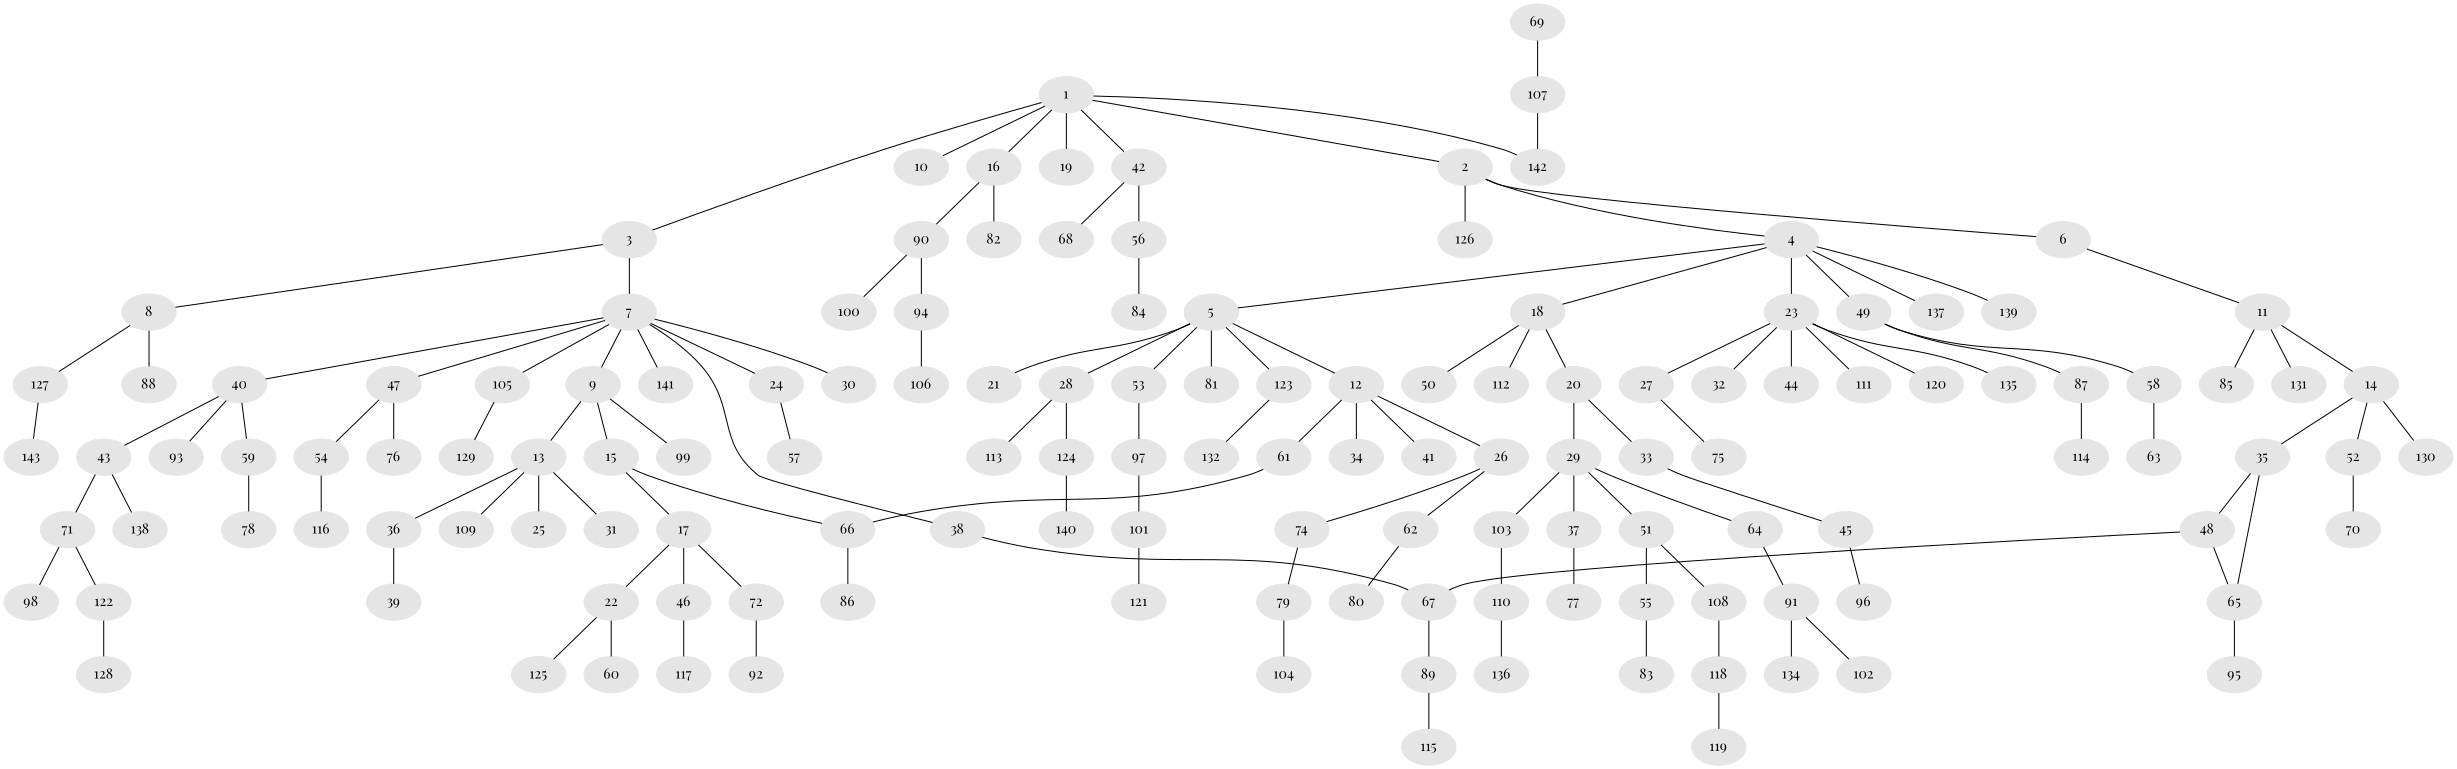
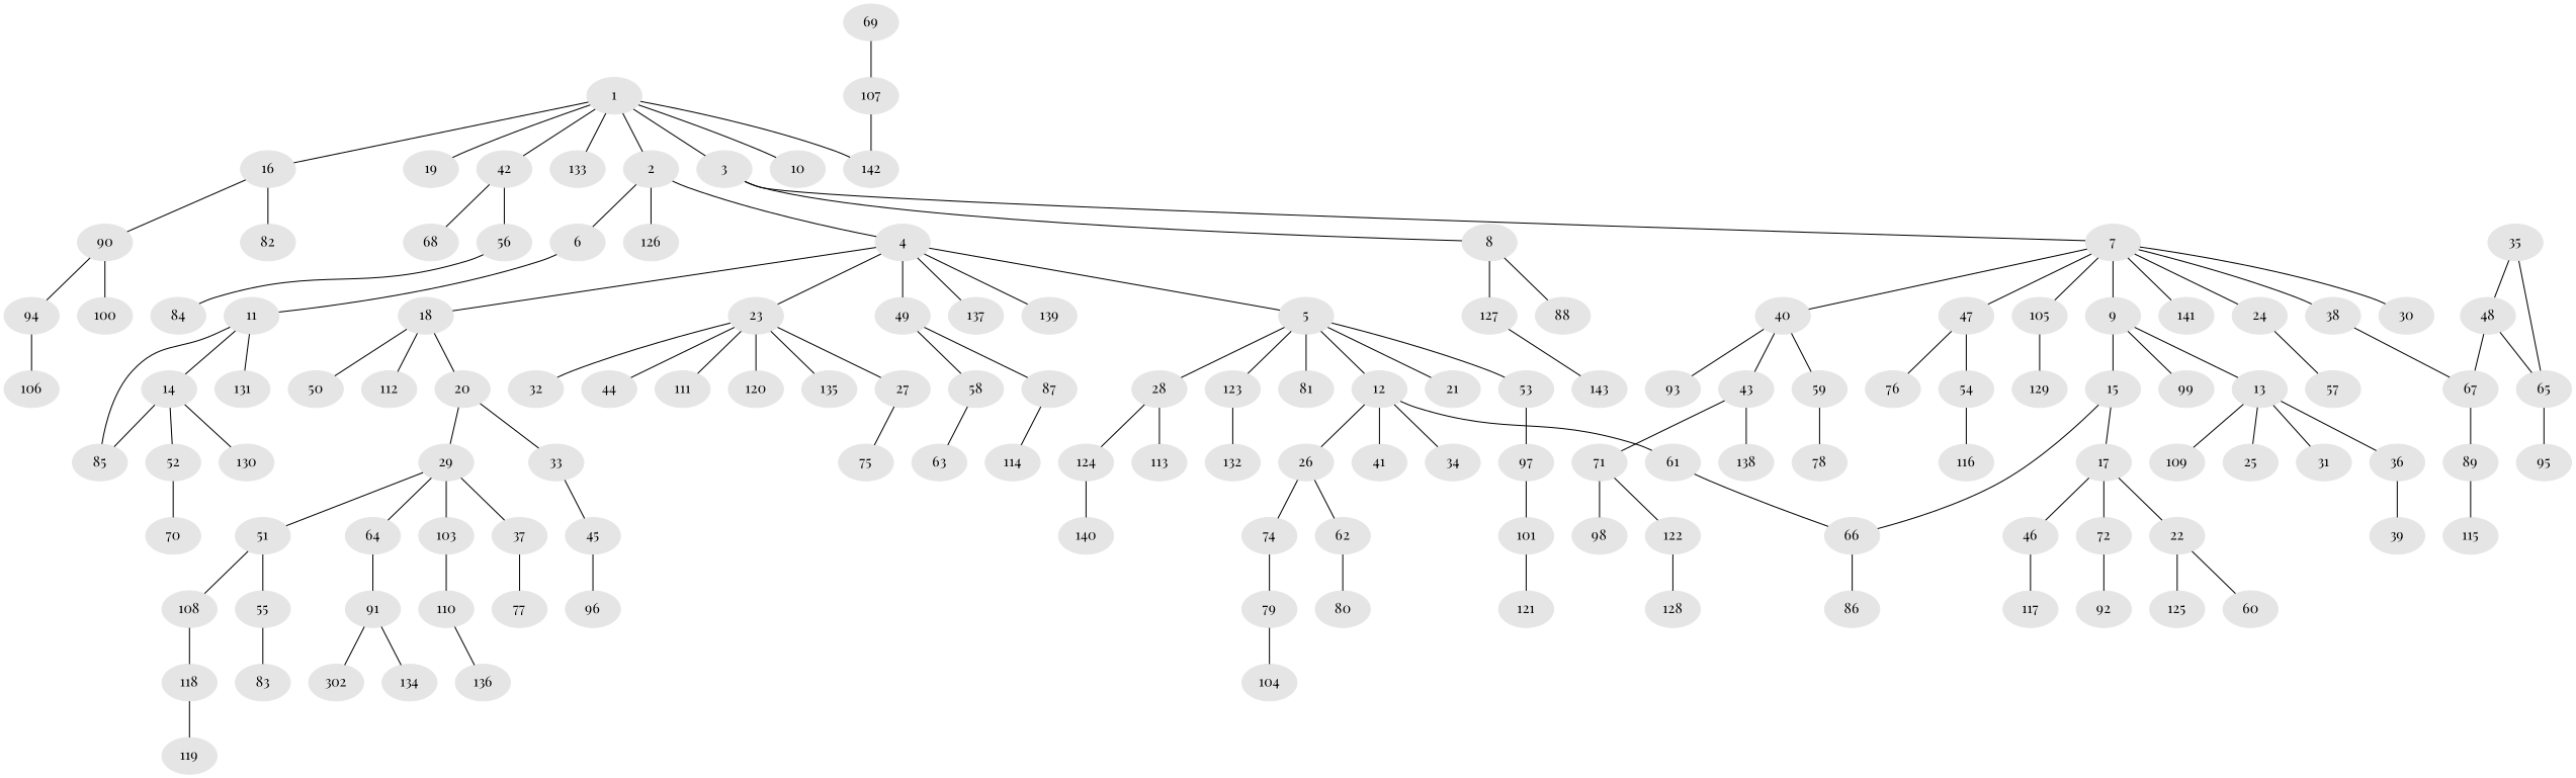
  graph {
    fontname="Playfair Display"
    node [color=gray90 fontname="Playfair Display" style=filled]
    edge [fontname="Playfair Display"]
    1
    2
    3
    10
    16
    19
    42
+   133
    142
    4
    6
    126
    7
    8
    82
    90
    56
    68
    69
    107
    5
    18
    23
    49
    137
    139
    11
    9
    24
    30
    38
    40
    47
    105
    141
    88
    127
    12
    21
    28
    53
    81
    123
    20
    50
    112
    27
    32
    44
    111
    120
    135
    58
    87
    26
    34
    41
    61
    113
    124
    97
    132
    14
    85
    131
    13
    15
    99
    57
    67
    43
    59
    93
    54
    76
    129
    143
    25
    31
    36
    109
    17
    66
    35
    52
    130
    62
    74
    39
    48
    65
    70
    22
    46
    72
    86
    94
    100
    60
    125
    117
    92
    29
    33
    37
    51
    64
    103
    45
    75
    80
    79
    140
    77
    55
    108
    91
    110
    96
    95
    89
    71
    138
    78
    84
    98
    122
    116
    63
    114
    83
    118
    101
-   102
+   102 [label=302]
    134
    115
    128
    104
    106
    121
    136
    119
    1 -- 2
    1 -- 3
    1 -- 10
    1 -- 16
    1 -- 19
    1 -- 42
+   1 -- 133
    1 -- 142
    2 -- 4
    2 -- 6
    2 -- 126
    3 -- 7
    3 -- 8
    16 -- 82
    16 -- 90
    42 -- 56
    42 -- 68
    4 -- 5
    4 -- 18
    4 -- 23
    4 -- 49
    4 -- 137
    4 -- 139
    6 -- 11
    7 -- 9
    7 -- 24
    7 -- 30
    7 -- 38
    7 -- 40
    7 -- 47
    7 -- 105
    7 -- 141
    8 -- 88
    8 -- 127
    90 -- 94
    90 -- 100
    56 -- 84
    69 -- 107
    107 -- 142
    5 -- 12
    5 -- 21
    5 -- 28
    5 -- 53
    5 -- 81
    5 -- 123
    18 -- 20
    18 -- 50
    18 -- 112
    23 -- 27
    23 -- 32
    23 -- 44
    23 -- 111
    23 -- 120
    23 -- 135
    49 -- 58
    49 -- 87
    11 -- 14
    11 -- 85
    11 -- 131
    9 -- 13
    9 -- 15
    9 -- 99
    24 -- 57
    38 -- 67
    40 -- 43
    40 -- 59
    40 -- 93
    47 -- 54
    47 -- 76
    105 -- 129
    127 -- 143
    12 -- 26
    12 -- 34
    12 -- 41
    12 -- 61
    28 -- 113
    28 -- 124
    53 -- 97
    123 -- 132
    20 -- 29
    20 -- 33
    27 -- 75
    58 -- 63
    87 -- 114
    26 -- 62
    26 -- 74
    61 -- 66
    124 -- 140
    97 -- 101
-   14 -- 35
+   14 -- 85
    14 -- 52
    14 -- 130
    13 -- 25
    13 -- 31
    13 -- 36
    13 -- 109
    15 -- 17
    15 -- 66
    67 -- 89
    43 -- 71
    43 -- 138
    59 -- 78
    54 -- 116
    36 -- 39
    17 -- 22
    17 -- 46
    17 -- 72
    66 -- 86
    35 -- 48
    35 -- 65
    52 -- 70
    62 -- 80
    74 -- 79
    48 -- 67
    48 -- 65
    65 -- 95
    22 -- 60
    22 -- 125
    46 -- 117
    72 -- 92
    94 -- 106
    29 -- 37
    29 -- 51
    29 -- 64
    29 -- 103
    33 -- 45
    37 -- 77
    51 -- 55
    51 -- 108
    64 -- 91
    103 -- 110
    45 -- 96
    79 -- 104
    55 -- 83
    108 -- 118
    91 -- 102
    91 -- 134
    110 -- 136
    89 -- 115
    71 -- 98
    71 -- 122
    122 -- 128
    118 -- 119
    101 -- 121
  }
